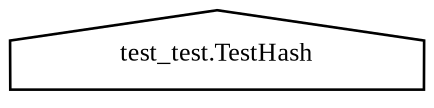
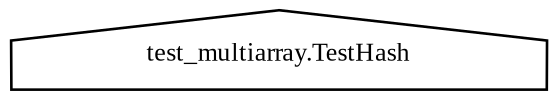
  digraph {
    rankdir=LR
    fontname="Liberation Serif"
-   n1 [color=black fillcolor=white fontname="Liberation Serif" fontsize=10 height=0.2 label="test_test.TestHash" shape=house style=filled width=0.4]
+   n1 [color=black fillcolor=white fontname="Liberation Serif" fontsize=10 height=0.2 label="test_multiarray.TestHash" shape=house style=filled width=0.4]
  }
